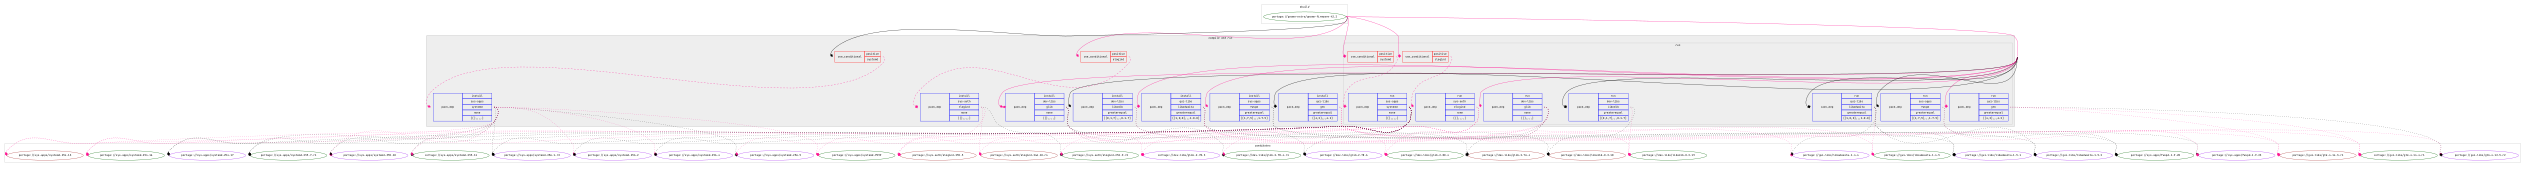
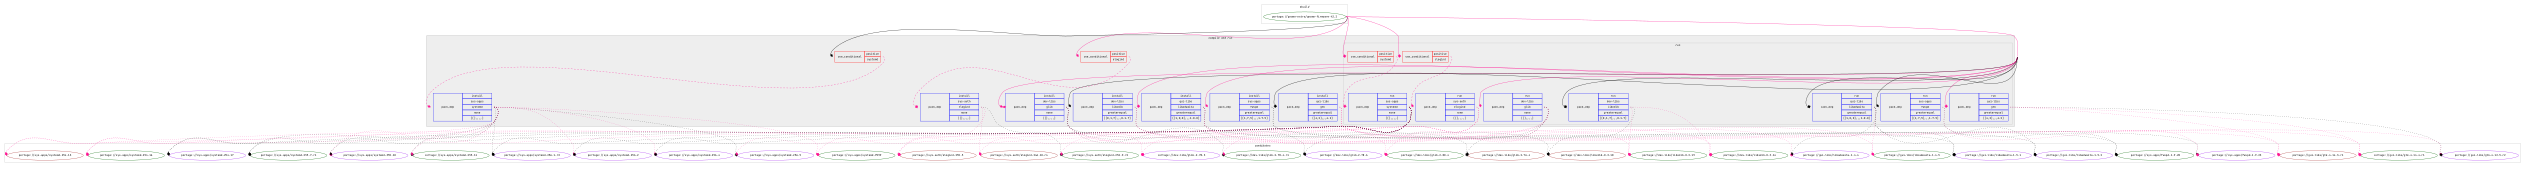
  digraph {
    compound=true
    concentrate=true
    fontname="JetBrains Mono"
    fontsize=10
    newrank=true
    rankdir=TB
    ranksep=1.5
    node [color=blue fontname="JetBrains Mono" fontsize=10]
    edge [arrowhead=diamond color=deeppink fontname="JetBrains Mono" headport=w style=dotted tailport=e weight=100]
    n1 [color=darkgreen label="portage://gnome-extra/gnome-firmware-43.2" width=4]
    n2 [label=<<TABLE BORDER="0" CELLBORDER="1" CELLSPACING="0" CELLPADDING="4" WIDTH="220"><TR><TD ROWSPAN="6" CELLPADDING="30">pack_dep</TD></TR><TR><TD WIDTH="110">install</TD></TR><TR><TD>sys-auth</TD></TR><TR><TD>elogind</TD></TR><TR><TD>none</TD></TR><TR><TD>[[],,,,]</TD></TR></TABLE>> shape=none]
    n3 [color=red label=<<TABLE BORDER="0" CELLBORDER="1" CELLSPACING="0" CELLPADDING="4"><TR><TD ROWSPAN="3" CELLPADDING="10">use_conditional</TD></TR><TR><TD>positive</TD></TR><TR><TD>elogind</TD></TR></TABLE>> shape=none]
    n4 [label=<<TABLE BORDER="0" CELLBORDER="1" CELLSPACING="0" CELLPADDING="4" WIDTH="220"><TR><TD ROWSPAN="6" CELLPADDING="30">pack_dep</TD></TR><TR><TD WIDTH="110">install</TD></TR><TR><TD>sys-apps</TD></TR><TR><TD>systemd</TD></TR><TR><TD>none</TD></TR><TR><TD>[[],,,,]</TD></TR></TABLE>> shape=none]
    n5 [color=red label=<<TABLE BORDER="0" CELLBORDER="1" CELLSPACING="0" CELLPADDING="4"><TR><TD ROWSPAN="3" CELLPADDING="10">use_conditional</TD></TR><TR><TD>positive</TD></TR><TR><TD>systemd</TD></TR></TABLE>> shape=none]
    n6 [label=<<TABLE BORDER="0" CELLBORDER="1" CELLSPACING="0" CELLPADDING="4" WIDTH="220"><TR><TD ROWSPAN="6" CELLPADDING="30">pack_dep</TD></TR><TR><TD WIDTH="110">install</TD></TR><TR><TD>dev-libs</TD></TR><TR><TD>glib</TD></TR><TR><TD>none</TD></TR><TR><TD>[[],,,,]</TD></TR></TABLE>> shape=none]
    n7 [label=<<TABLE BORDER="0" CELLBORDER="1" CELLSPACING="0" CELLPADDING="4" WIDTH="220"><TR><TD ROWSPAN="6" CELLPADDING="30">pack_dep</TD></TR><TR><TD WIDTH="110">install</TD></TR><TR><TD>dev-libs</TD></TR><TR><TD>libxmlb</TD></TR><TR><TD>greaterequal</TD></TR><TR><TD>[[0,1,7],,,0.1.7]</TD></TR></TABLE>> shape=none]
    n8 [label=<<TABLE BORDER="0" CELLBORDER="1" CELLSPACING="0" CELLPADDING="4" WIDTH="220"><TR><TD ROWSPAN="6" CELLPADDING="30">pack_dep</TD></TR><TR><TD WIDTH="110">install</TD></TR><TR><TD>gui-libs</TD></TR><TR><TD>gtk</TD></TR><TR><TD>greaterequal</TD></TR><TR><TD>[[4,2],,,4.2]</TD></TR></TABLE>> shape=none]
    n9 [label=<<TABLE BORDER="0" CELLBORDER="1" CELLSPACING="0" CELLPADDING="4" WIDTH="220"><TR><TD ROWSPAN="6" CELLPADDING="30">pack_dep</TD></TR><TR><TD WIDTH="110">install</TD></TR><TR><TD>gui-libs</TD></TR><TR><TD>libadwaita</TD></TR><TR><TD>greaterequal</TD></TR><TR><TD>[[1,0,0],,,1.0.0]</TD></TR></TABLE>> shape=none]
    n10 [label=<<TABLE BORDER="0" CELLBORDER="1" CELLSPACING="0" CELLPADDING="4" WIDTH="220"><TR><TD ROWSPAN="6" CELLPADDING="30">pack_dep</TD></TR><TR><TD WIDTH="110">install</TD></TR><TR><TD>sys-apps</TD></TR><TR><TD>fwupd</TD></TR><TR><TD>greaterequal</TD></TR><TR><TD>[[1,7,5],,,1.7.5]</TD></TR></TABLE>> shape=none]
    n11 [label=<<TABLE BORDER="0" CELLBORDER="1" CELLSPACING="0" CELLPADDING="4" WIDTH="220"><TR><TD ROWSPAN="6" CELLPADDING="30">pack_dep</TD></TR><TR><TD WIDTH="110">run</TD></TR><TR><TD>sys-auth</TD></TR><TR><TD>elogind</TD></TR><TR><TD>none</TD></TR><TR><TD>[[],,,,]</TD></TR></TABLE>> shape=none]
    n12 [color=red label=<<TABLE BORDER="0" CELLBORDER="1" CELLSPACING="0" CELLPADDING="4"><TR><TD ROWSPAN="3" CELLPADDING="10">use_conditional</TD></TR><TR><TD>positive</TD></TR><TR><TD>elogind</TD></TR></TABLE>> shape=none]
    n13 [label=<<TABLE BORDER="0" CELLBORDER="1" CELLSPACING="0" CELLPADDING="4" WIDTH="220"><TR><TD ROWSPAN="6" CELLPADDING="30">pack_dep</TD></TR><TR><TD WIDTH="110">run</TD></TR><TR><TD>sys-apps</TD></TR><TR><TD>systemd</TD></TR><TR><TD>none</TD></TR><TR><TD>[[],,,,]</TD></TR></TABLE>> shape=none]
    n14 [color=red label=<<TABLE BORDER="0" CELLBORDER="1" CELLSPACING="0" CELLPADDING="4"><TR><TD ROWSPAN="3" CELLPADDING="10">use_conditional</TD></TR><TR><TD>positive</TD></TR><TR><TD>systemd</TD></TR></TABLE>> shape=none]
    n15 [label=<<TABLE BORDER="0" CELLBORDER="1" CELLSPACING="0" CELLPADDING="4" WIDTH="220"><TR><TD ROWSPAN="6" CELLPADDING="30">pack_dep</TD></TR><TR><TD WIDTH="110">run</TD></TR><TR><TD>dev-libs</TD></TR><TR><TD>glib</TD></TR><TR><TD>none</TD></TR><TR><TD>[[],,,,]</TD></TR></TABLE>> shape=none]
    n16 [label=<<TABLE BORDER="0" CELLBORDER="1" CELLSPACING="0" CELLPADDING="4" WIDTH="220"><TR><TD ROWSPAN="6" CELLPADDING="30">pack_dep</TD></TR><TR><TD WIDTH="110">run</TD></TR><TR><TD>dev-libs</TD></TR><TR><TD>libxmlb</TD></TR><TR><TD>greaterequal</TD></TR><TR><TD>[[0,1,7],,,0.1.7]</TD></TR></TABLE>> shape=none]
    n17 [label=<<TABLE BORDER="0" CELLBORDER="1" CELLSPACING="0" CELLPADDING="4" WIDTH="220"><TR><TD ROWSPAN="6" CELLPADDING="30">pack_dep</TD></TR><TR><TD WIDTH="110">run</TD></TR><TR><TD>gui-libs</TD></TR><TR><TD>gtk</TD></TR><TR><TD>greaterequal</TD></TR><TR><TD>[[4,2],,,4.2]</TD></TR></TABLE>> shape=none]
    n18 [label=<<TABLE BORDER="0" CELLBORDER="1" CELLSPACING="0" CELLPADDING="4" WIDTH="220"><TR><TD ROWSPAN="6" CELLPADDING="30">pack_dep</TD></TR><TR><TD WIDTH="110">run</TD></TR><TR><TD>gui-libs</TD></TR><TR><TD>libadwaita</TD></TR><TR><TD>greaterequal</TD></TR><TR><TD>[[1,0,0],,,1.0.0]</TD></TR></TABLE>> shape=none]
    n19 [label=<<TABLE BORDER="0" CELLBORDER="1" CELLSPACING="0" CELLPADDING="4" WIDTH="220"><TR><TD ROWSPAN="6" CELLPADDING="30">pack_dep</TD></TR><TR><TD WIDTH="110">run</TD></TR><TR><TD>sys-apps</TD></TR><TR><TD>fwupd</TD></TR><TR><TD>greaterequal</TD></TR><TR><TD>[[1,7,5],,,1.7.5]</TD></TR></TABLE>> shape=none]
    n20 [color=darkgreen label="portage://sys-apps/systemd-9999" width=4]
    n21 [color=purple label="portage://sys-apps/systemd-256.5" width=4]
    n22 [color=purple label="portage://sys-apps/systemd-256.4" width=4]
    n23 [color=purple label="portage://sys-apps/systemd-256.2" width=4]
    n24 [color=purple label="portage://sys-apps/systemd-256.1-r3" width=4]
    n25 [color=darkgreen label="portage://sys-apps/systemd-255.11" width=4]
    n26 [color=purple label="portage://sys-apps/systemd-355.10" width=4]
    n27 [color=darkgreen label="portage://sys-apps/systemd-255.7-r1" width=4]
    n28 [color=purple label="portage://sys-apps/systemd-254.17" width=4]
    n29 [color=darkgreen label="portage://sys-apps/systemd-254.16" width=4]
    n30 [color=brown label="portage://sys-apps/systemd-254.13" width=4]
    n31 [color=brown label="portage://sys-auth/elogind-255.5" width=4]
    n32 [color=darkgreen label="portage://sys-auth/elogind-252.9-r2" width=4]
    n33 [color=brown label="portage://sys-auth/elogind-246.10-r4" width=4]
    n34 [color=darkgreen label="portage://dev-libs/glib-2.80.4" width=4]
    n35 [color=purple label="portage://dev-libs/glib-2.78.6" width=4]
    n36 [color=darkgreen label="portage://dev-libs/glib-2.78.4-r1" width=4]
    n37 [color=purple label="portage://dev-libs/glib-2.78.3" width=4]
    n38 [color=brown label="portage://dev-libs/glib-2.76.4" width=4]
    n39 [color=darkgreen label="portage://dev-libs/libxmlb-0.3.19" width=4]
    n40 [color=brown label="portage://dev-libs/libxmlb-0.3.18" width=4]
+   n41 [color=darkgreen label="portage://dev-libs/libxmlb-0.3.14" width=4]
    n42 [color=darkgreen label="portage://gui-libs/gtk-4.14.4-r1" width=4]
    n43 [color=brown label="portage://gui-libs/gtk-4.14.3-r1" width=4]
    n44 [color=purple label="portage://gui-libs/gtk-4.12.5-r2" width=4]
    n45 [color=purple label="portage://gui-libs/libadwaita-1.5.2" width=4]
    n46 [color=purple label="portage://gui-libs/libadwaita-1.5.1" width=4]
    n47 [color=darkgreen label="portage://gui-libs/libadwaita-1.4.5" width=4]
    n48 [color=purple label="portage://gui-libs/libadwaita-1.4.4" width=4]
    n49 [color=purple label="portage://sys-apps/fwupd-1.9.23" width=4]
    n50 [color=darkgreen label="portage://sys-apps/fwupd-1.9.20" width=4]
    subgraph cluster_1 {
      color=gray
      label=<<i>ebuild</i>>
      n1
    }
    subgraph cluster_2 {
      color=gray
      label=<<i>dependencies</i>>
      subgraph cluster_3 {
        color=gray
        fillcolor="#eeeeee"
        label=<<i>compile</i>>
        style=filled
        subgraph sub_4 {
          color=gray
          fillcolor="#eeeeee"
          label=<<i>compile</i>>
          style=filled
          n3
          subgraph sub_5 {
            color=gray
            fillcolor="#eeeeee"
            label=<<i>compile</i>>
            style=filled
            n2
          }
        }
        subgraph sub_6 {
          color=gray
          fillcolor="#eeeeee"
          label=<<i>compile</i>>
          style=filled
          n5
          subgraph sub_7 {
            color=gray
            fillcolor="#eeeeee"
            label=<<i>compile</i>>
            style=filled
            n4
          }
        }
        subgraph sub_8 {
          color=gray
          fillcolor="#eeeeee"
          label=<<i>compile</i>>
          style=filled
          n6
        }
        subgraph sub_9 {
          color=gray
          fillcolor="#eeeeee"
          label=<<i>compile</i>>
          style=filled
          n7
        }
        subgraph sub_10 {
          color=gray
          fillcolor="#eeeeee"
          label=<<i>compile</i>>
          style=filled
          n8
        }
        subgraph sub_11 {
          color=gray
          fillcolor="#eeeeee"
          label=<<i>compile</i>>
          style=filled
          n9
        }
        subgraph sub_12 {
          color=gray
          fillcolor="#eeeeee"
          label=<<i>compile</i>>
          style=filled
          n10
        }
      }
      subgraph cluster_13 {
        color=gray
        fillcolor="#eeeeee"
        label=<<i>compile and run</i>>
        style=filled
      }
      subgraph cluster_14 {
        color=gray
        fillcolor="#eeeeee"
        label=<<i>run</i>>
        style=filled
        subgraph sub_15 {
          color=gray
          fillcolor="#eeeeee"
          label=<<i>run</i>>
          style=filled
          n12
          subgraph sub_16 {
            color=gray
            fillcolor="#eeeeee"
            label=<<i>run</i>>
            style=filled
            n11
          }
        }
        subgraph sub_17 {
          color=gray
          fillcolor="#eeeeee"
          label=<<i>run</i>>
          style=filled
          n14
          subgraph sub_18 {
            color=gray
            fillcolor="#eeeeee"
            label=<<i>run</i>>
            style=filled
            n13
          }
        }
        subgraph sub_19 {
          color=gray
          fillcolor="#eeeeee"
          label=<<i>run</i>>
          style=filled
          n15
        }
        subgraph sub_20 {
          color=gray
          fillcolor="#eeeeee"
          label=<<i>run</i>>
          style=filled
          n16
        }
        subgraph sub_21 {
          color=gray
          fillcolor="#eeeeee"
          label=<<i>run</i>>
          style=filled
          n17
        }
        subgraph sub_22 {
          color=gray
          fillcolor="#eeeeee"
          label=<<i>run</i>>
          style=filled
          n18
        }
        subgraph sub_23 {
          color=gray
          fillcolor="#eeeeee"
          label=<<i>run</i>>
          style=filled
          n19
        }
      }
    }
    subgraph cluster_24 {
      color=gray
      label=<<i>candidates</i>>
      rank=same
      subgraph sub_25 {
        color=black
        label=<<i>candidates</i>>
        nodesep=1
        rank=same
        n20
        n21
        n22
        n23
        n24
        n25
        n26
        n27
        n28
        n29
        n30
      }
      subgraph sub_26 {
        color=black
        label=<<i>candidates</i>>
        nodesep=1
        rank=same
        n31
        n32
        n33
      }
      subgraph sub_27 {
        color=black
        label=<<i>candidates</i>>
        nodesep=1
        rank=same
        n34
        n35
        n36
        n37
        n38
      }
      subgraph sub_28 {
        color=black
        label=<<i>candidates</i>>
        nodesep=1
        rank=same
        n39
        n40
+       n41
      }
      subgraph sub_29 {
        color=black
        label=<<i>candidates</i>>
        nodesep=1
        rank=same
        n42
        n43
        n44
      }
      subgraph sub_30 {
        color=black
        label=<<i>candidates</i>>
        nodesep=1
        rank=same
        n45
        n46
        n47
        n48
      }
      subgraph sub_31 {
        color=black
        label=<<i>candidates</i>>
        nodesep=1
        rank=same
        n49
        n50
      }
      subgraph sub_32 {
        color=black
        label=<<i>candidates</i>>
        nodesep=1
        rank=same
        n31
        n32
        n33
      }
      subgraph sub_33 {
        color=black
        label=<<i>candidates</i>>
        nodesep=1
        rank=same
        n39
        n40
+       n41
      }
      subgraph sub_34 {
        color=black
        label=<<i>candidates</i>>
        nodesep=1
        rank=same
        n20
        n21
        n22
        n23
        n24
        n25
        n26
        n27
        n28
        n29
        n30
      }
      subgraph sub_35 {
        color=black
        label=<<i>candidates</i>>
        nodesep=1
        rank=same
        n34
        n35
        n36
        n37
        n38
      }
      subgraph sub_36 {
        color=black
        label=<<i>candidates</i>>
        nodesep=1
        rank=same
        n42
        n43
        n44
      }
      subgraph sub_37 {
        color=black
        label=<<i>candidates</i>>
        nodesep=1
        rank=same
        n45
        n46
        n47
        n48
      }
      subgraph sub_38 {
        color=black
        label=<<i>candidates</i>>
        nodesep=1
        rank=same
        n49
        n50
      }
    }
    n1 -> n3 [style=solid weight=20]
    n1 -> n5 [color=black style=solid weight=20]
    n1 -> n6 [style=solid weight=20]
    n1 -> n7 [color=black style=solid weight=20]
    n1 -> n8 [arrowhead=box color=black style=solid weight=20]
    n1 -> n9 [arrowhead=box style=solid weight=20]
    n1 -> n10 [style=solid weight=20]
    n1 -> n12 [arrowhead=box style=solid weight=20]
    n1 -> n14 [arrowhead=box style=solid weight=20]
    n1 -> n15 [style=solid weight=20]
    n1 -> n16 [arrowhead=box color=black style=solid weight=20]
    n1 -> n17 [arrowhead=box style=solid weight=20]
    n1 -> n18 [arrowhead=box color=black style=solid weight=20]
    n1 -> n19 [color=black style=solid weight=20]
    n2 -> n31 [arrowhead=box]
    n2 -> n32 [arrowhead=box color=black]
    n2 -> n33
    n3 -> n2 [arrowhead=box style=dashed weight=20]
    n4 -> n20
    n4 -> n21 [arrowhead=box color=black]
    n4 -> n22
    n4 -> n23
    n4 -> n24 [color=black]
    n4 -> n25 [arrowhead=box color=black]
    n4 -> n26 [arrowhead=box]
    n4 -> n27 [color=black]
    n4 -> n28 [color=black]
    n4 -> n29
    n4 -> n30
    n5 -> n4 [style=dashed weight=20]
    n6 -> n34
    n6 -> n35 [color=black]
    n6 -> n36 [arrowhead=box color=black]
    n6 -> n37 [arrowhead=box]
    n6 -> n38 [arrowhead=box color=black]
    n7 -> n39
    n7 -> n40 [color=black]
+   n7 -> n41 [arrowhead=box]
    n8 -> n42 [arrowhead=box]
    n8 -> n43 [arrowhead=box]
    n8 -> n44
    n9 -> n45 [color=black]
    n9 -> n46 [arrowhead=box color=black]
    n9 -> n47
    n9 -> n48 [arrowhead=box]
    n10 -> n49 [color=black]
    n10 -> n50 [arrowhead=box color=black]
    n11 -> n31 [arrowhead=box]
    n11 -> n32
    n11 -> n33
    n12 -> n11 [style=dashed weight=20]
    n13 -> n20 [arrowhead=box]
    n13 -> n21
    n13 -> n22 [arrowhead=box color=black]
    n13 -> n23 [arrowhead=box color=black]
    n13 -> n24 [arrowhead=box color=black]
    n13 -> n25
    n13 -> n26 [color=black]
    n13 -> n27 [arrowhead=box color=black]
    n13 -> n28 [color=black]
    n13 -> n29 [arrowhead=box]
    n13 -> n30
    n14 -> n13 [arrowhead=box style=dashed weight=20]
    n15 -> n34 [arrowhead=box]
    n15 -> n35 [color=black]
    n15 -> n36
    n15 -> n37 [arrowhead=box]
    n15 -> n38 [color=black]
    n16 -> n39 [arrowhead=box]
    n16 -> n40 [color=black]
+   n16 -> n41 [arrowhead=box]
    n17 -> n42
    n17 -> n43
    n17 -> n44 [arrowhead=box color=black]
    n18 -> n45 [arrowhead=box color=black]
    n18 -> n46 [arrowhead=box color=black]
    n18 -> n47
    n18 -> n48 [color=black]
    n19 -> n49 [arrowhead=box]
    n19 -> n50 [color=black]
  }
